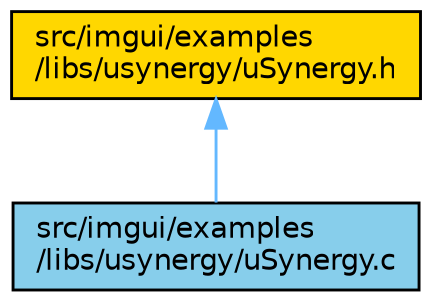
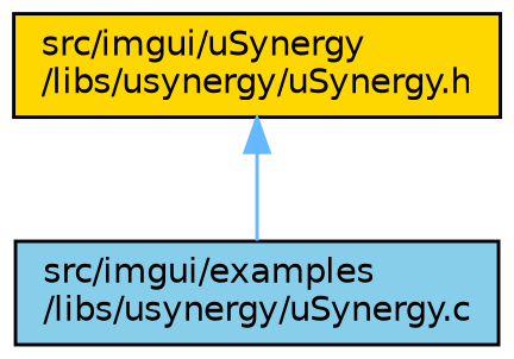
  digraph {
    node [color=black fontname=Helvetica fontsize=10 shape=box style=filled]
-   n1 [fillcolor=gold fontcolor=black height=0.2 label="src/imgui/examples\l/libs/usynergy/uSynergy.h" width=0.4]
+   n1 [fillcolor=gold fontcolor=black height=0.2 label="src/imgui/uSynergy\l/libs/usynergy/uSynergy.h" width=0.4]
    n2 [fillcolor=skyblue height=0.2 label="src/imgui/examples\l/libs/usynergy/uSynergy.c" width=0.4]
    n1 -> n2 [color=steelblue1 dir=back fontname=Helvetica fontsize=10 labelfontname=Helvetica labelfontsize=10 style=solid]
  }
